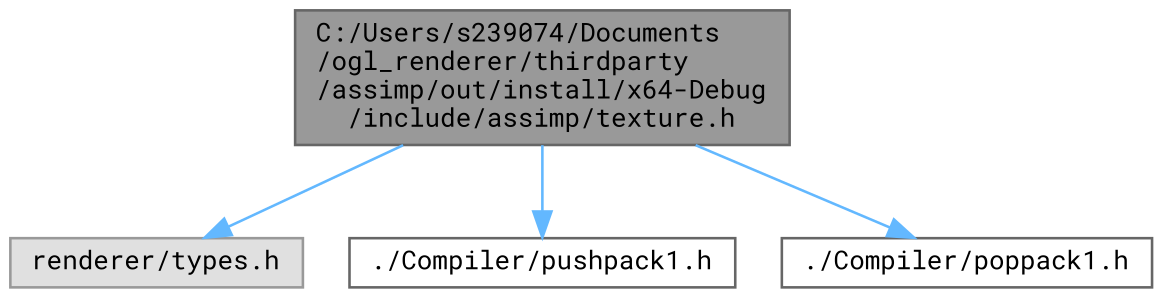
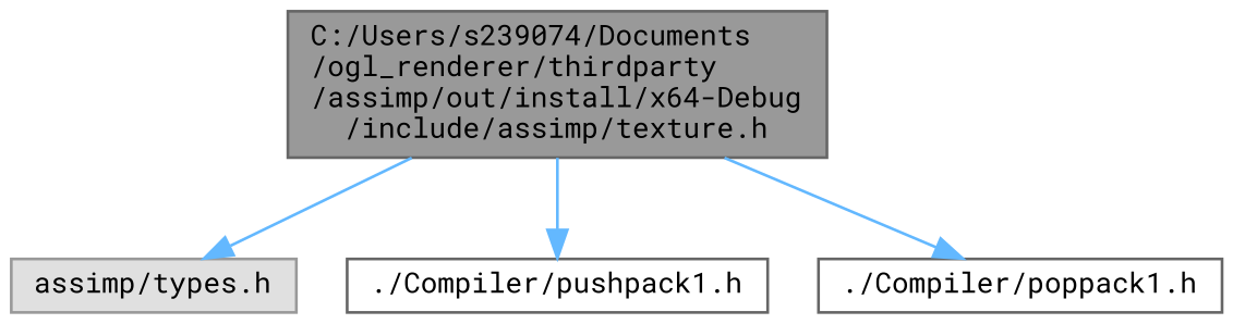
  digraph {
    fontname="Roboto Mono"
    node [color=grey40 fillcolor=white fontname="Roboto Mono" fontsize=10 shape=box style=filled]
    edge [color=steelblue1 fontname="Roboto Mono" fontsize=10 labelfontname=Helvetica labelfontsize=10 style=solid]
    n1 [color=gray40 fillcolor=grey60 fontcolor=black height=0.2 label="C:/Users/s239074/Documents\l/ogl_renderer/thirdparty\l/assimp/out/install/x64-Debug\l/include/assimp/texture.h" width=0.4]
-   n2 [color=grey60 fillcolor="#E0E0E0" height=0.2 label="renderer/types.h" width=0.4]
+   n2 [color=grey60 fillcolor="#E0E0E0" height=0.2 label="assimp/types.h" width=0.4]
    n3 [height=0.2 label="./Compiler/pushpack1.h" width=0.4]
    n4 [height=0.2 label="./Compiler/poppack1.h" width=0.4]
    n1 -> n2
    n1 -> n3
    n1 -> n4
  }
